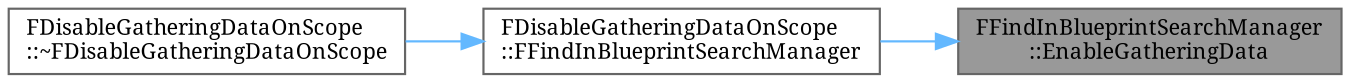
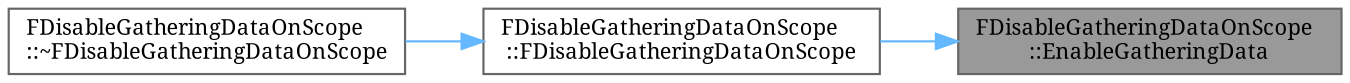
  digraph {
    fontname="Noto Serif"
    rankdir=RL
    node [color=grey40 fillcolor=white fontname="Noto Serif" fontsize=10 shape=box style=filled]
    edge [color=steelblue1 dir=back fontname="Noto Serif" fontsize=10 labelfontname=Helvetica labelfontsize=10 style=solid]
-   n1 [color=gray40 fillcolor=grey60 fontcolor=black height=0.2 label="FFindInBlueprintSearchManager\l::EnableGatheringData" width=0.4]
-   n2 [height=0.2 label="FDisableGatheringDataOnScope\l::FFindInBlueprintSearchManager" width=0.4]
+   n1 [color=gray40 fillcolor=grey60 fontcolor=black height=0.2 label="FDisableGatheringDataOnScope\l::EnableGatheringData" width=0.4]
+   n2 [height=0.2 label="FDisableGatheringDataOnScope\l::FDisableGatheringDataOnScope" width=0.4]
    n3 [height=0.2 label="FDisableGatheringDataOnScope\l::~FDisableGatheringDataOnScope" width=0.4]
    n1 -> n2
    n2 -> n3
  }
